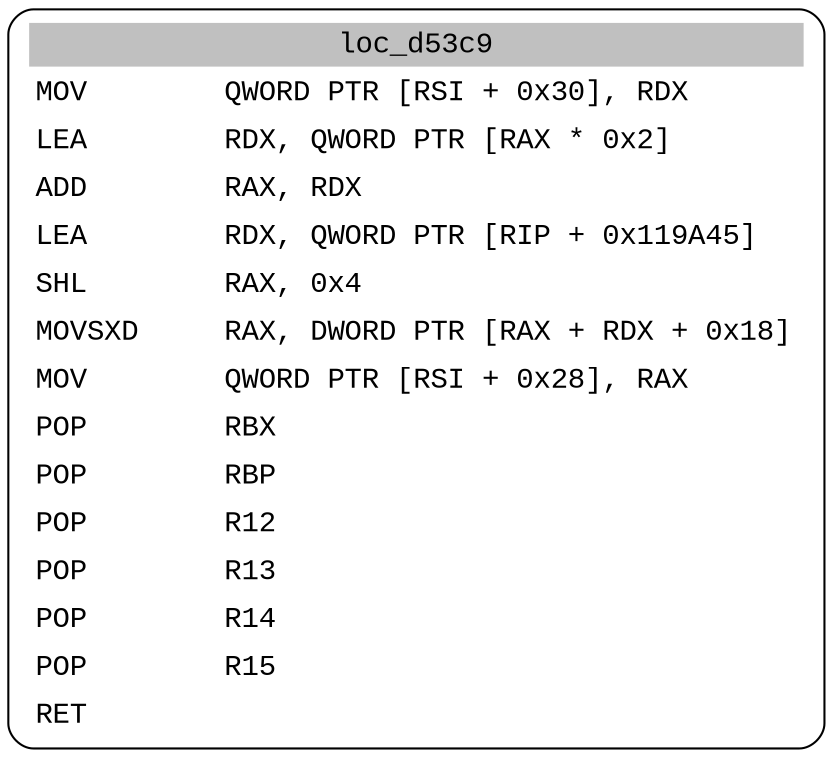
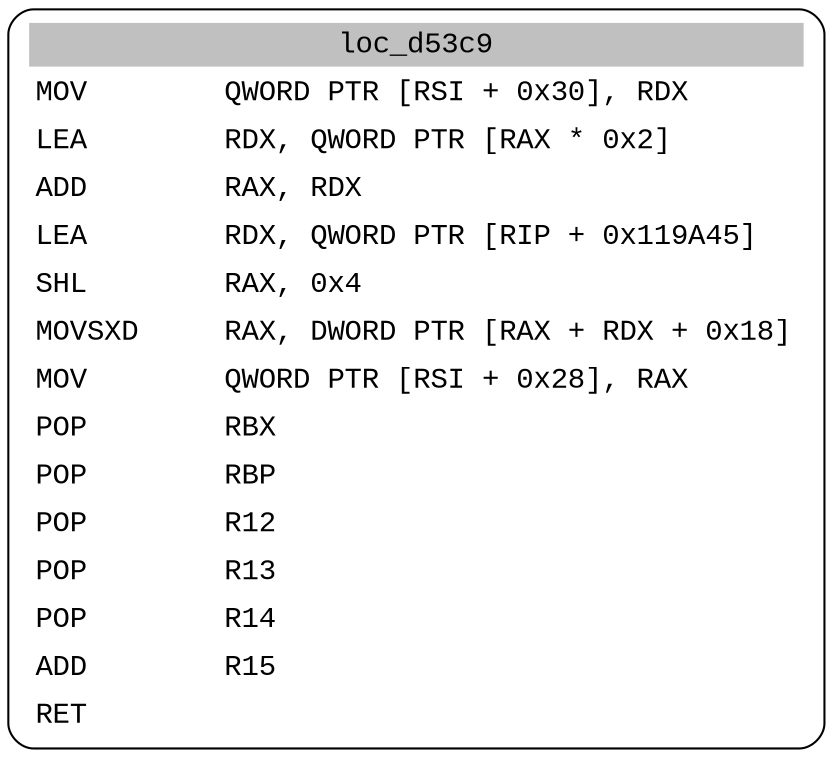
  digraph {
-   n1 [fontname="Courier New" label=<<table border="0" cellborder="0" cellpadding="3"><tr><td align="center" colspan="2" bgcolor="grey">loc_d53c9</td></tr><tr><td align="left">MOV        QWORD PTR [RSI + 0x30], RDX</td></tr><tr><td align="left">LEA        RDX, QWORD PTR [RAX * 0x2]</td></tr><tr><td align="left">ADD        RAX, RDX</td></tr><tr><td align="left">LEA        RDX, QWORD PTR [RIP + 0x119A45]</td></tr><tr><td align="left">SHL        RAX, 0x4</td></tr><tr><td align="left">MOVSXD     RAX, DWORD PTR [RAX + RDX + 0x18]</td></tr><tr><td align="left">MOV        QWORD PTR [RSI + 0x28], RAX</td></tr><tr><td align="left">POP        RBX</td></tr><tr><td align="left">POP        RBP</td></tr><tr><td align="left">POP        R12</td></tr><tr><td align="left">POP        R13</td></tr><tr><td align="left">POP        R14</td></tr><tr><td align="left">POP        R15</td></tr><tr><td align="left">RET        </td></tr></table>> shape=Mrecord]
+   n1 [fontname="Courier New" label=<<table border="0" cellborder="0" cellpadding="3"><tr><td align="center" colspan="2" bgcolor="grey">loc_d53c9</td></tr><tr><td align="left">MOV        QWORD PTR [RSI + 0x30], RDX</td></tr><tr><td align="left">LEA        RDX, QWORD PTR [RAX * 0x2]</td></tr><tr><td align="left">ADD        RAX, RDX</td></tr><tr><td align="left">LEA        RDX, QWORD PTR [RIP + 0x119A45]</td></tr><tr><td align="left">SHL        RAX, 0x4</td></tr><tr><td align="left">MOVSXD     RAX, DWORD PTR [RAX + RDX + 0x18]</td></tr><tr><td align="left">MOV        QWORD PTR [RSI + 0x28], RAX</td></tr><tr><td align="left">POP        RBX</td></tr><tr><td align="left">POP        RBP</td></tr><tr><td align="left">POP        R12</td></tr><tr><td align="left">POP        R13</td></tr><tr><td align="left">POP        R14</td></tr><tr><td align="left">ADD        R15</td></tr><tr><td align="left">RET        </td></tr></table>> shape=Mrecord]
  }
